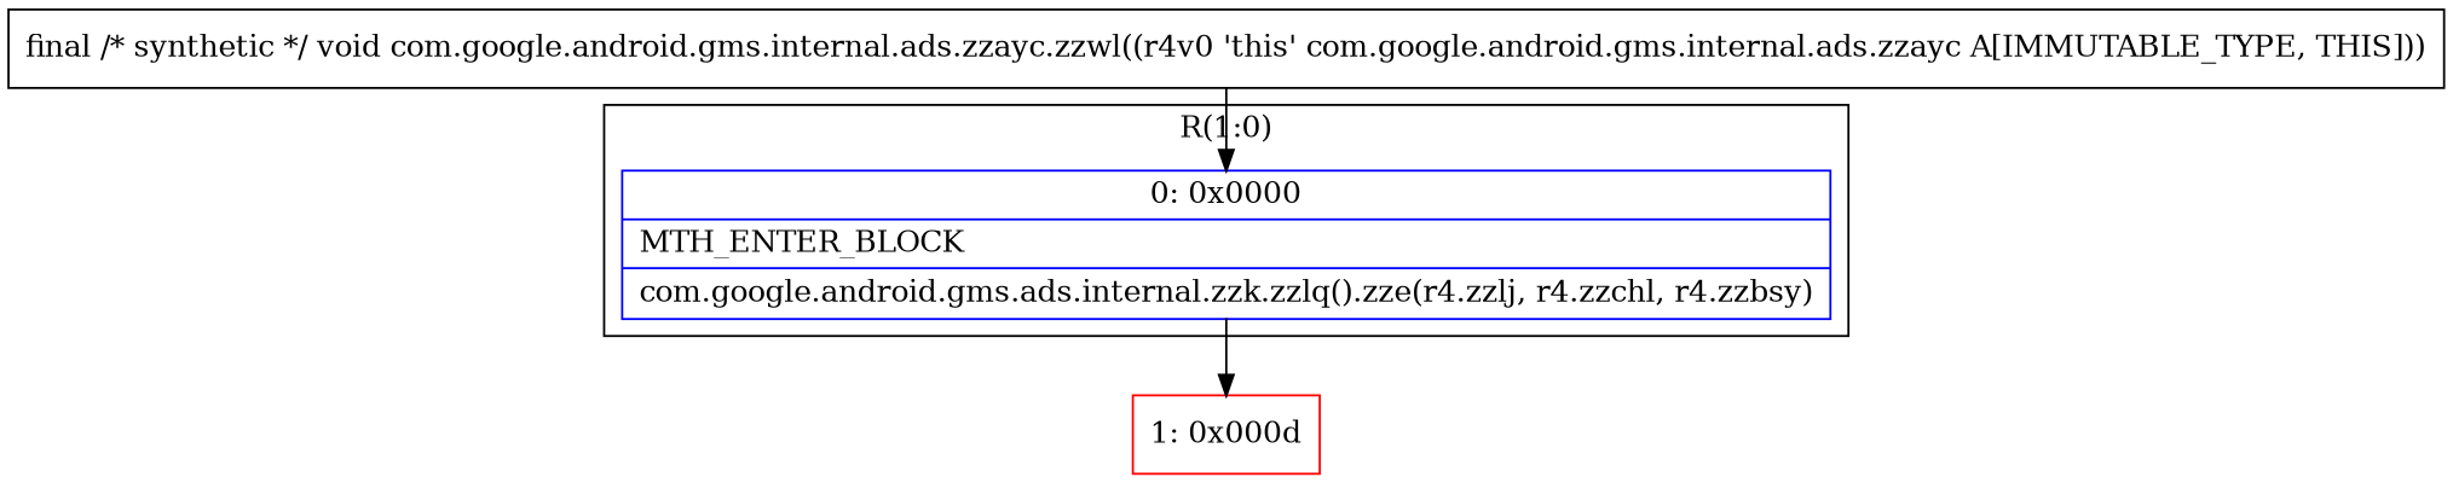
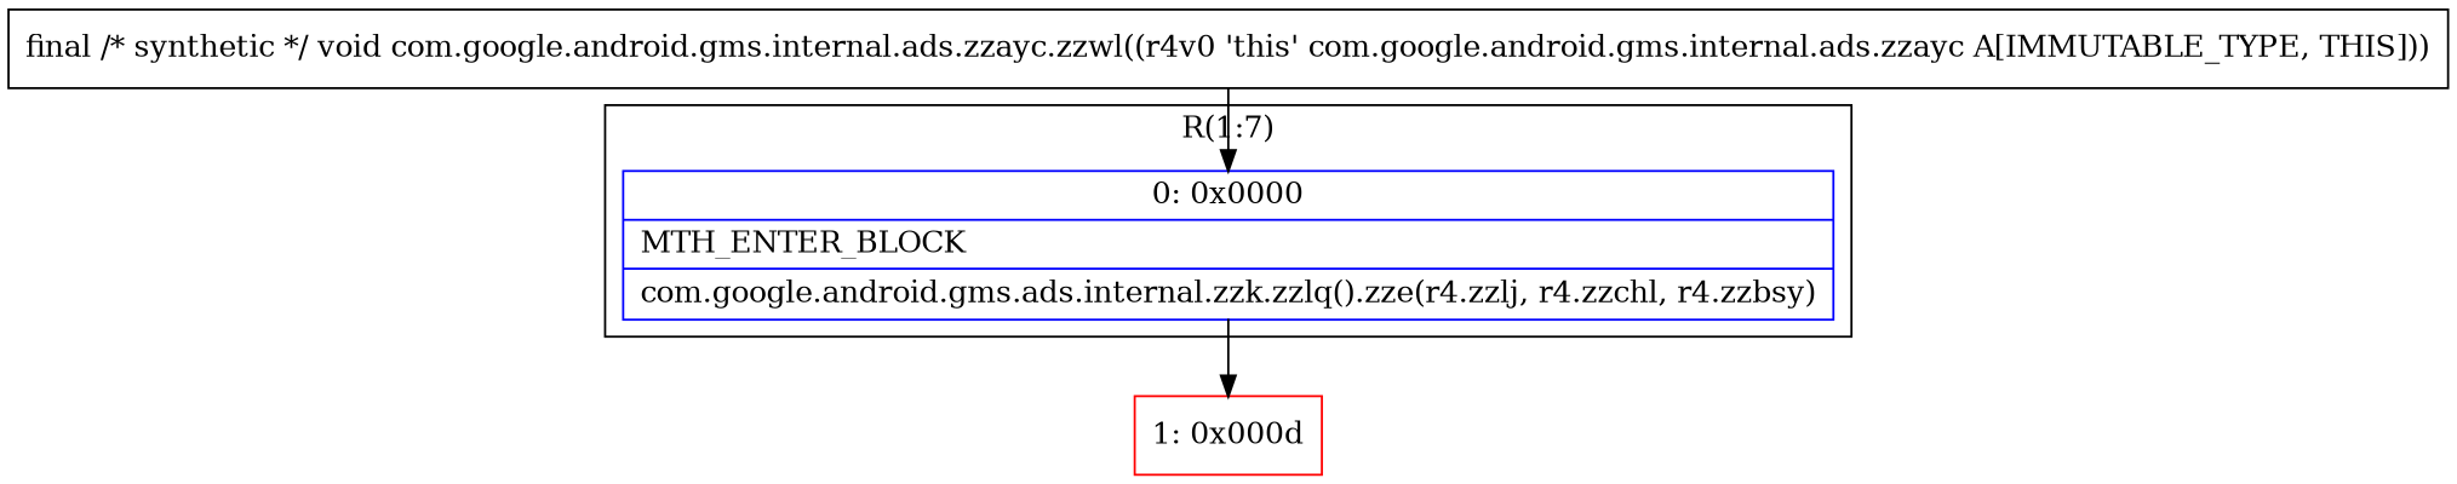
  digraph {
    node [shape=record]
    n1 [color=blue label="{0\:\ 0x0000|MTH_ENTER_BLOCK\l|com.google.android.gms.ads.internal.zzk.zzlq().zze(r4.zzlj, r4.zzchl, r4.zzbsy)\l}"]
    n2 [color=red label="{1\:\ 0x000d}"]
    n3 [label="{final \/* synthetic *\/ void com.google.android.gms.internal.ads.zzayc.zzwl((r4v0 'this' com.google.android.gms.internal.ads.zzayc A[IMMUTABLE_TYPE, THIS])) }"]
    subgraph cluster_1 {
-     label="R(1:0)"
+     label="R(1:7)"
      n1
    }
    n1 -> n2
    n3 -> n1
  }
